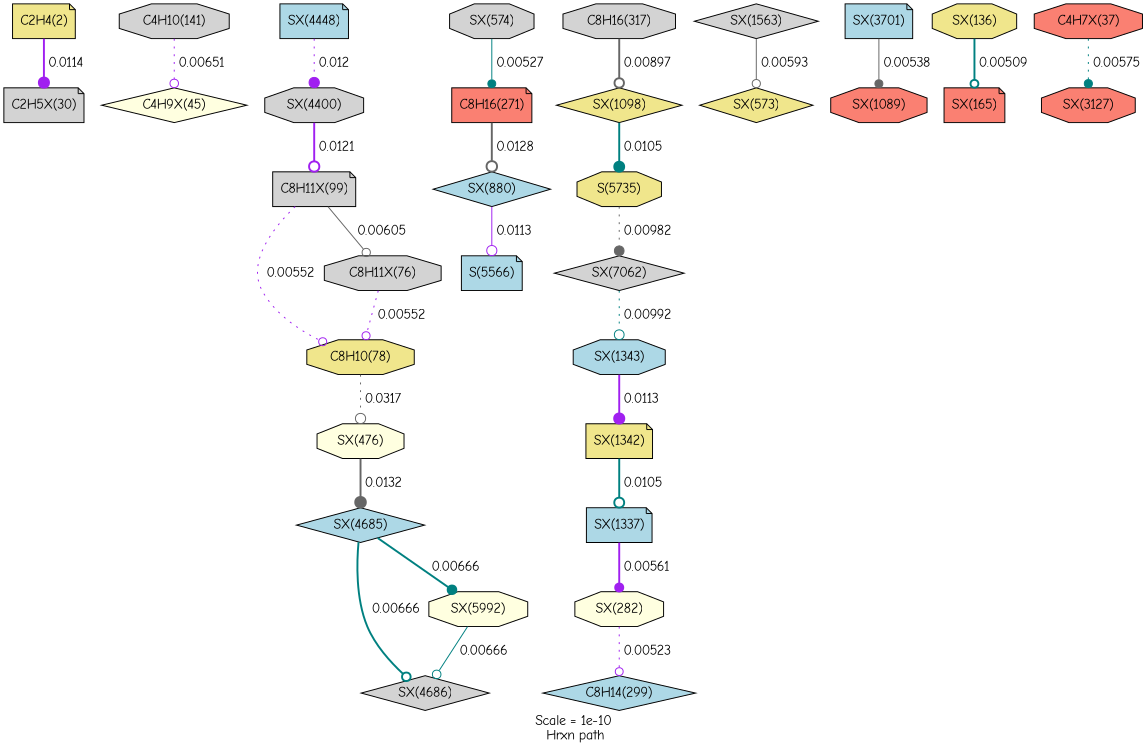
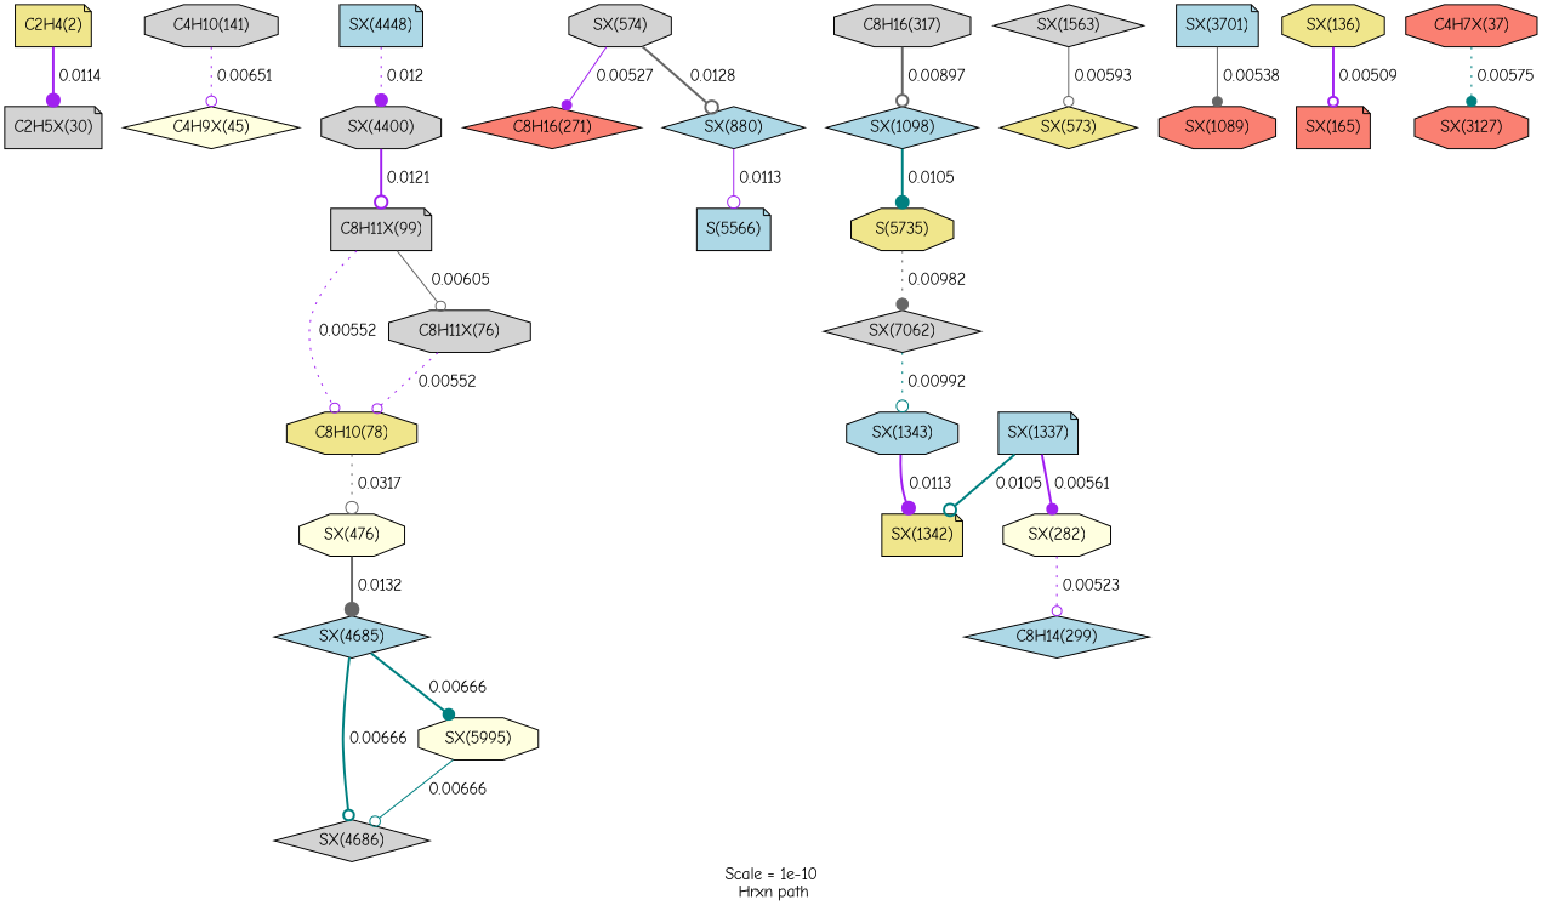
  digraph {
    fontname="Comic Neue"
    label="Scale = 1e-10\l Hrxn path"
    node [fillcolor=lightgrey fontname="Comic Neue" shape=octagon style=filled]
    edge [arrowhead=odot arrowsize=1.31 color=purple fontname="Comic Neue" style=bold]
    n1 [fillcolor=khaki label="C2H4(2)" shape=note]
    n2 [label="C2H5X(30)" shape=note]
    n3 [label="C4H10(141)"]
    n4 [fillcolor=lightyellow label="C4H9X(45)" shape=diamond]
    n5 [label="C8H11X(99)" shape=note]
    n6 [fillcolor=khaki label="C8H10(78)"]
    n7 [label="C8H11X(76)"]
    n8 [fillcolor=lightyellow label="SX(476)"]
    n9 [fillcolor=lightblue label="SX(4685)" shape=diamond]
    n10 [label="SX(4686)" shape=diamond]
-   n11 [fillcolor=lightyellow label="SX(5992)"]
+   n11 [fillcolor=lightyellow label="SX(5995)"]
    n12 [label="SX(574)"]
-   n13 [fillcolor=salmon label="C8H16(271)" shape=note]
+   n13 [fillcolor=salmon label="C8H16(271)" shape=diamond]
    n14 [fillcolor=lightblue label="SX(880)" shape=diamond]
    n15 [fillcolor=lightblue label="S(5566)" shape=note]
    n16 [label="C8H16(317)"]
-   n17 [fillcolor=khaki label="SX(1098)" shape=diamond]
+   n17 [fillcolor=lightblue label="SX(1098)" shape=diamond]
    n18 [fillcolor=khaki label="S(5735)"]
    n19 [label="SX(7062)" shape=diamond]
    n20 [label="SX(1563)" shape=diamond]
    n21 [fillcolor=khaki label="SX(573)" shape=diamond]
    n22 [fillcolor=lightblue label="SX(3701)" shape=note]
    n23 [fillcolor=salmon label="SX(1089)"]
    n24 [fillcolor=khaki label="SX(136)"]
    n25 [fillcolor=salmon label="SX(165)" shape=note]
    n26 [label="SX(4400)"]
    n27 [fillcolor=lightblue label="SX(4448)" shape=note]
    n28 [fillcolor=salmon label="C4H7X(37)"]
    n29 [fillcolor=salmon label="SX(3127)"]
    n30 [fillcolor=lightblue label="SX(1343)"]
    n31 [fillcolor=khaki label="SX(1342)" shape=note]
    n32 [fillcolor=lightblue label="SX(1337)" shape=note]
    n33 [fillcolor=lightyellow label="SX(282)"]
    n34 [fillcolor=lightblue label="C8H14(299)" shape=diamond]
    n1 -> n2 [arrowhead=dot label=" 0.0114"]
    n3 -> n4 [arrowsize=1.1 label=" 0.00651" style=dotted]
    n5 -> n6 [arrowsize=1.04 label=" 0.00552" style=dotted]
    n5 -> n7 [arrowsize=1.07 color=gray40 label=" 0.00605" style=solid]
    n6 -> n8 [arrowsize=1.32 color=gray40 label=" 0.0317" style=dotted]
    n7 -> n6 [arrowsize=1.04 label=" 0.00552" style=dotted]
    n8 -> n9 [arrowhead=dot arrowsize=1.37 color=gray40 label=" 0.0132"]
    n9 -> n10 [arrowsize=1.11 color=teal label=" 0.00666"]
    n9 -> n11 [arrowhead=dot arrowsize=1.11 color=teal label=" 0.00666"]
    n11 -> n10 [arrowsize=1.11 color=teal label=" 0.00666" style=solid]
-   n12 -> n13 [arrowhead=dot arrowsize=1.02 color=teal label=" 0.00527" style=solid]
-   n13 -> n14 [arrowsize=1.36 color=gray40 label=" 0.0128"]
+   n12 -> n13 [arrowhead=dot arrowsize=1.02 label=" 0.00527" style=solid]
+   n12 -> n14 [arrowsize=1.36 color=gray40 label=" 0.0128"]
    n14 -> n15 [label=" 0.0113" style=solid]
    n16 -> n17 [arrowsize=1.22 color=gray40 label=" 0.00897"]
    n17 -> n18 [arrowhead=dot arrowsize=1.28 color=teal label=" 0.0105"]
    n18 -> n19 [arrowhead=dot arrowsize=1.25 color=gray40 label=" 0.00982" style=dotted]
    n19 -> n30 [arrowsize=1.26 color=teal label=" 0.00992" style=dotted]
    n20 -> n21 [arrowsize=1.06 color=gray40 label=" 0.00593" style=solid]
    n22 -> n23 [arrowhead=dot arrowsize=1.03 color=gray40 label=" 0.00538" style=solid]
-   n24 -> n25 [arrowsize=1.01 color=teal label=" 0.00509"]
+   n24 -> n25 [arrowsize=1.01 label=" 0.00509"]
    n26 -> n5 [arrowsize=1.33 label=" 0.0121"]
    n27 -> n26 [arrowhead=dot arrowsize=1.33 label=" 0.012" style=dotted]
    n28 -> n29 [arrowhead=dot arrowsize=1.05 color=teal label=" 0.00575" style=dotted]
    n30 -> n31 [arrowhead=dot label=" 0.0113"]
-   n31 -> n32 [arrowsize=1.28 color=teal label=" 0.0105"]
+   n32 -> n31 [arrowsize=1.28 color=teal label=" 0.0105"]
    n32 -> n33 [arrowhead=dot arrowsize=1.04 label=" 0.00561"]
    n33 -> n34 [arrowsize=1.02 label=" 0.00523" style=dotted]
  }
